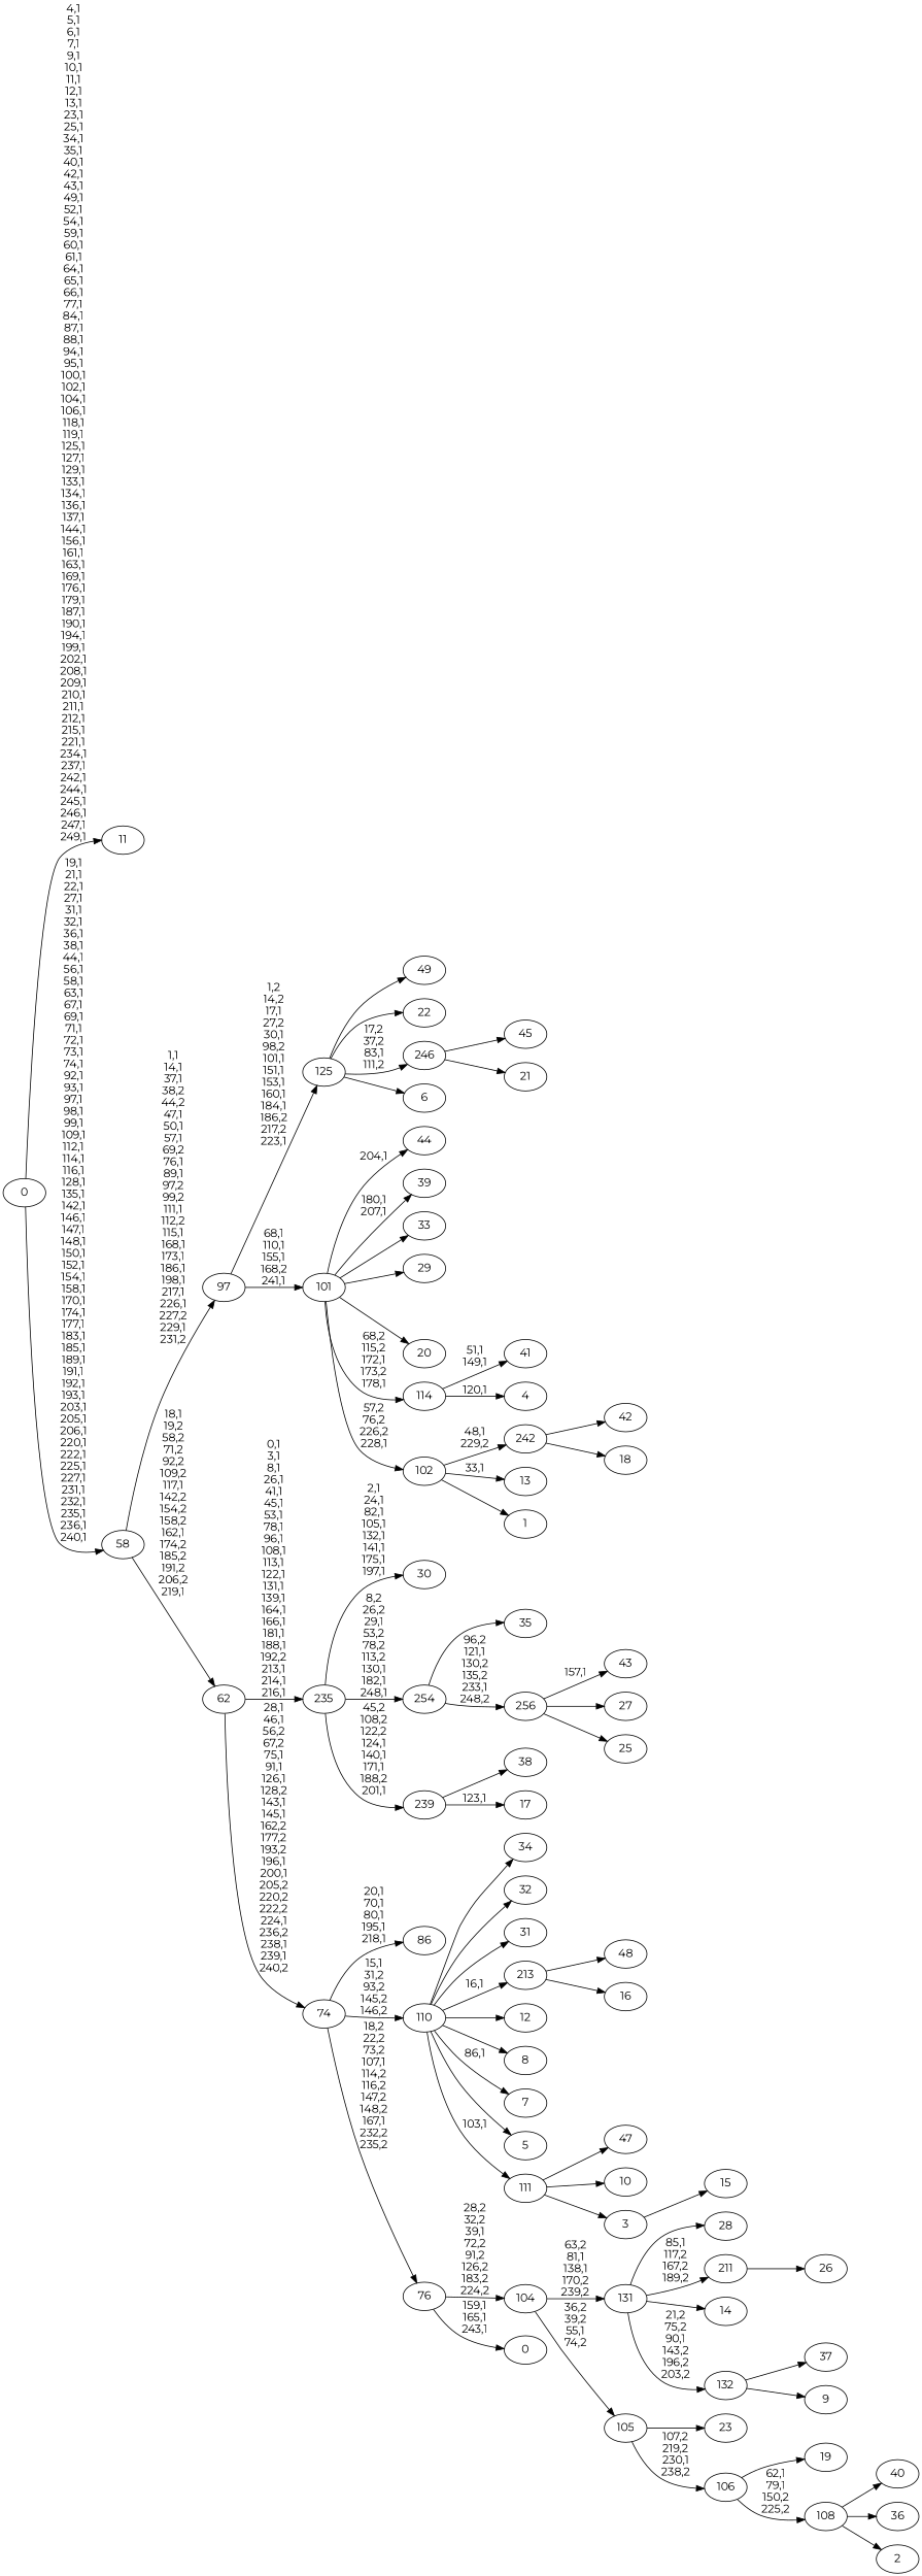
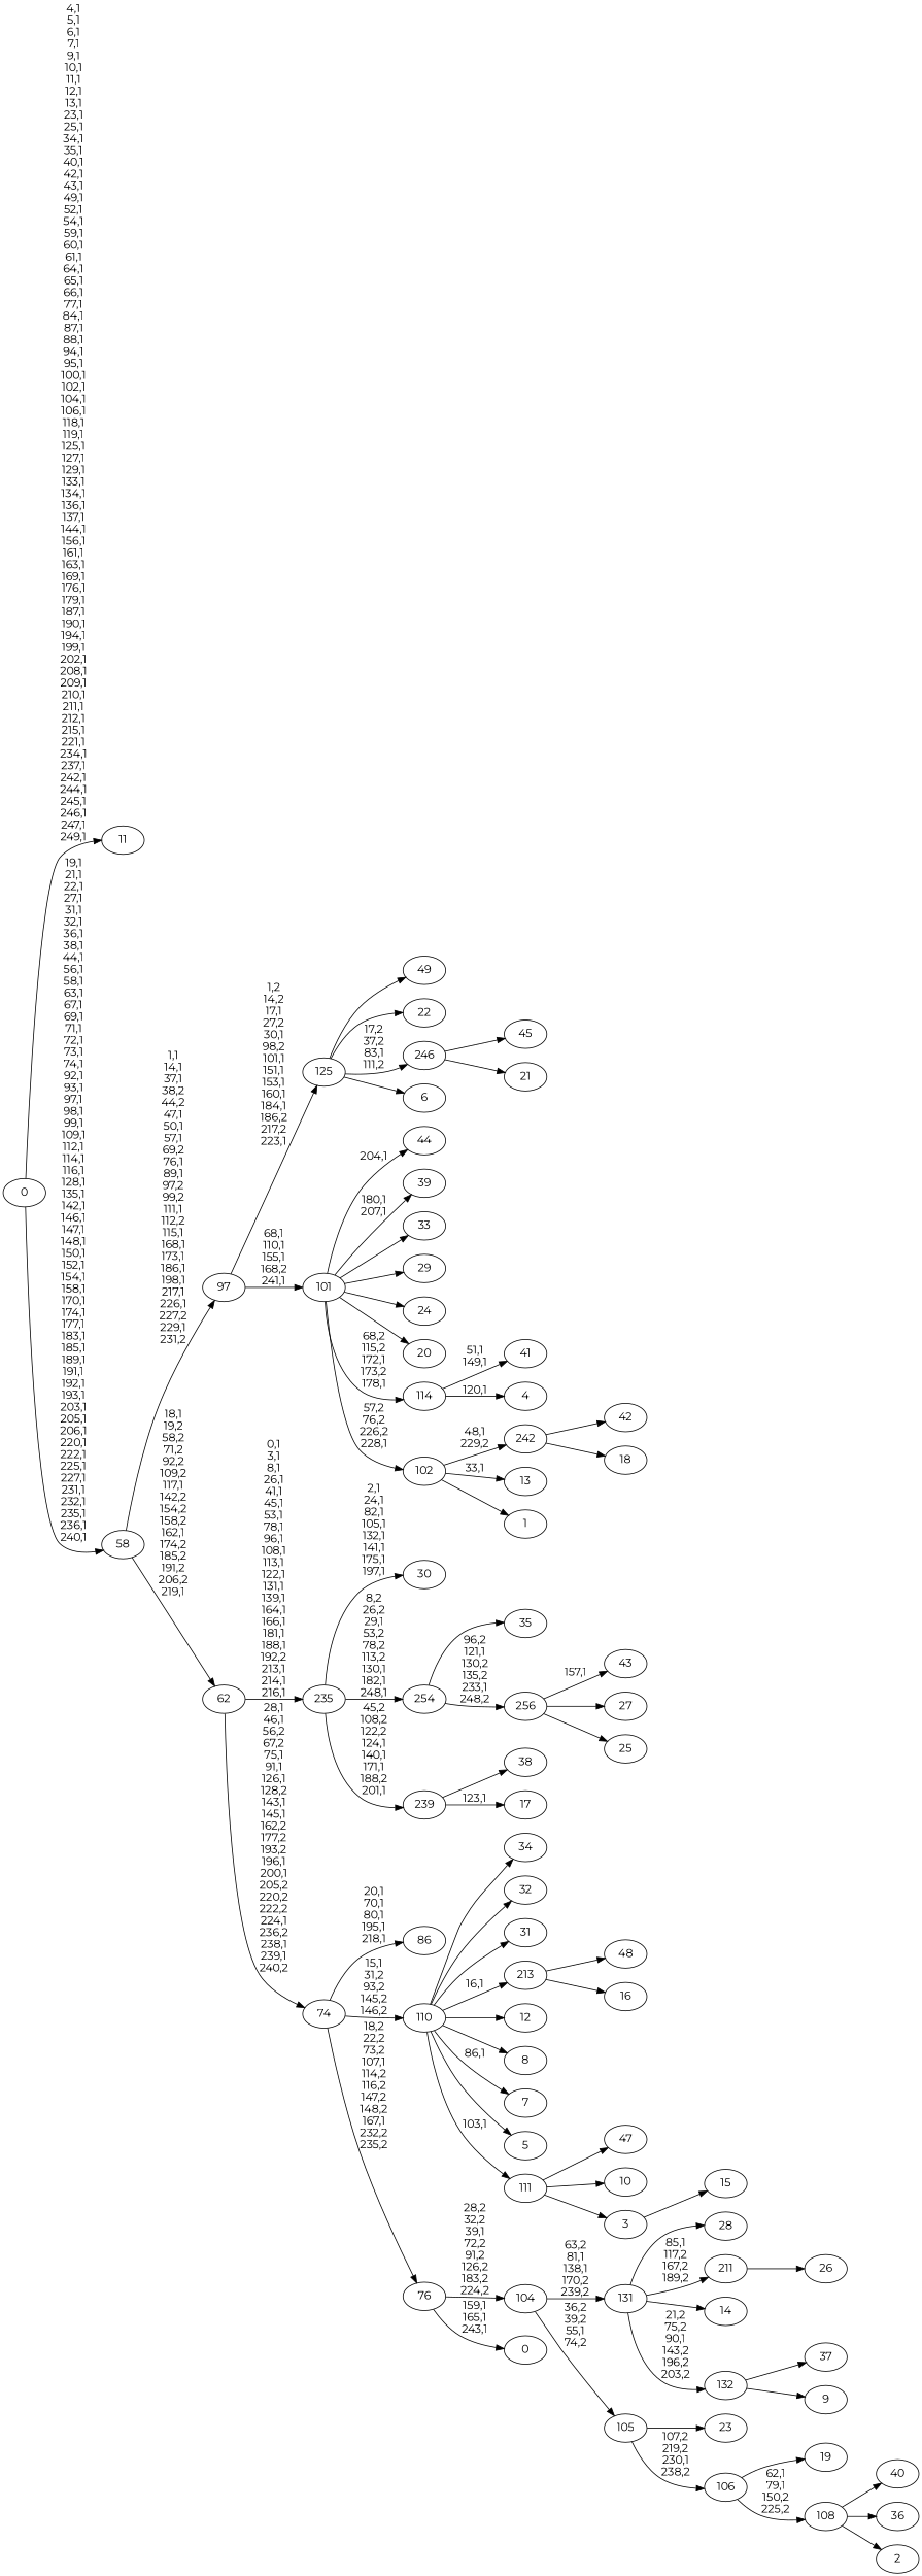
  digraph {
    fontname=Montserrat
    rankdir=LR
    node [fontname=Montserrat]
    edge [fontname=Montserrat]
    n1 [label=49]
    n2 [label=48]
    n3 [label=47]
    n4 [label=86]
    n5 [label=45]
    n6 [label=44]
    n7 [label=43]
    n8 [label=42]
    n9 [label=41]
    n10 [label=40]
    n11 [label=39]
    n12 [label=38]
    n13 [label=37]
    n14 [label=36]
    n15 [label=35]
    n16 [label=34]
    n17 [label=33]
    n18 [label=32]
    n19 [label=31]
    n20 [label=30]
    n21 [label=29]
    n22 [label=28]
    n23 [label=27]
    n24 [label=26]
    n25 [label=25]
    256
    254
+   n28 [label=24]
    n29 [label=23]
    n30 [label=22]
    n31 [label=21]
    246
    n33 [label=20]
    n34 [label=19]
    n35 [label=18]
    242
    n37 [label=17]
    239
    235
    n40 [label=16]
    213
    n42 [label=15]
    211
    n44 [label=14]
    n45 [label=13]
    n46 [label=12]
    n47 [label=11]
    n48 [label=10]
    n49 [label=9]
    132
    131
    n52 [label=8]
    n53 [label=7]
    n54 [label=6]
    125
    n56 [label=5]
    n57 [label=4]
    114
    n59 [label=3]
    111
    110
    n62 [label=2]
    108
    106
    105
    104
    n67 [label=1]
    102
    101
    97
    n71 [label=0]
    76
    74
    62
    58
    0
    256 -> n7 [label="157,1"]
    256 -> n23
    256 -> n25
    254 -> n15
    254 -> 256 [label="96,2\n121,1\n130,2\n135,2\n233,1\n248,2"]
    246 -> n5
    246 -> n31
    242 -> n8
    242 -> n35
    239 -> n12
    239 -> n37 [label="123,1"]
    235 -> n20 [label="2,1\n24,1\n82,1\n105,1\n132,1\n141,1\n175,1\n197,1"]
    235 -> 254 [label="8,2\n26,2\n29,1\n53,2\n78,2\n113,2\n130,1\n182,1\n248,1"]
    235 -> 239 [label="45,2\n108,2\n122,2\n124,1\n140,1\n171,1\n188,2\n201,1"]
    213 -> n2
    213 -> n40
    211 -> n24
    132 -> n13
    132 -> n49
    131 -> n22
    131 -> 211 [label="85,1\n117,2\n167,2\n189,2"]
    131 -> n44
    131 -> 132 [label="21,2\n75,2\n90,1\n143,2\n196,2\n203,2"]
    125 -> n1
    125 -> n30
    125 -> 246 [label="17,2\n37,2\n83,1\n111,2"]
    125 -> n54
    114 -> n9 [label="51,1\n149,1"]
    114 -> n57 [label="120,1"]
    n59 -> n42
    111 -> n3
    111 -> n48
    111 -> n59
    110 -> n16
    110 -> n18
    110 -> n19
    110 -> 213 [label="16,1"]
    110 -> n46
    110 -> n52
    110 -> n53 [label="86,1"]
    110 -> n56
    110 -> 111 [label="103,1"]
    108 -> n10
    108 -> n14
    108 -> n62
    106 -> n34
    106 -> 108 [label="62,1\n79,1\n150,2\n225,2"]
    105 -> n29
    105 -> 106 [label="107,2\n219,2\n230,1\n238,2"]
    104 -> 131 [label="63,2\n81,1\n138,1\n170,2\n239,2"]
    104 -> 105 [label="36,2\n39,2\n55,1\n74,2"]
    102 -> 242 [label="48,1\n229,2"]
    102 -> n45 [label="33,1"]
    102 -> n67
    101 -> n6 [label="204,1"]
    101 -> n11 [label="180,1\n207,1"]
    101 -> n17
    101 -> n21
+   101 -> n28
    101 -> n33
    101 -> 114 [label="68,2\n115,2\n172,1\n173,2\n178,1"]
    101 -> 102 [label="57,2\n76,2\n226,2\n228,1"]
    97 -> 125 [label="1,2\n14,2\n17,1\n27,2\n30,1\n98,2\n101,1\n151,1\n153,1\n160,1\n184,1\n186,2\n217,2\n223,1"]
    97 -> 101 [label="68,1\n110,1\n155,1\n168,2\n241,1"]
    76 -> 104 [label="28,2\n32,2\n39,1\n72,2\n91,2\n126,2\n183,2\n224,2"]
    76 -> n71 [label="159,1\n165,1\n243,1"]
    74 -> n4 [label="20,1\n70,1\n80,1\n195,1\n218,1"]
    74 -> 110 [label="15,1\n31,2\n93,2\n145,2\n146,2"]
    74 -> 76 [label="18,2\n22,2\n73,2\n107,1\n114,2\n116,2\n147,2\n148,2\n167,1\n232,2\n235,2"]
    62 -> 235 [label="0,1\n3,1\n8,1\n26,1\n41,1\n45,1\n53,1\n78,1\n96,1\n108,1\n113,1\n122,1\n131,1\n139,1\n164,1\n166,1\n181,1\n188,1\n192,2\n213,1\n214,1\n216,1"]
    62 -> 74 [label="28,1\n46,1\n56,2\n67,2\n75,1\n91,1\n126,1\n128,2\n143,1\n145,1\n162,2\n177,2\n193,2\n196,1\n200,1\n205,2\n220,2\n222,2\n224,1\n236,2\n238,1\n239,1\n240,2"]
    58 -> 97 [label="1,1\n14,1\n37,1\n38,2\n44,2\n47,1\n50,1\n57,1\n69,2\n76,1\n89,1\n97,2\n99,2\n111,1\n112,2\n115,1\n168,1\n173,1\n186,1\n198,1\n217,1\n226,1\n227,2\n229,1\n231,2"]
    58 -> 62 [label="18,1\n19,2\n58,2\n71,2\n92,2\n109,2\n117,1\n142,2\n154,2\n158,2\n162,1\n174,2\n185,2\n191,2\n206,2\n219,1"]
    0 -> n47 [label="4,1\n5,1\n6,1\n7,1\n9,1\n10,1\n11,1\n12,1\n13,1\n23,1\n25,1\n34,1\n35,1\n40,1\n42,1\n43,1\n49,1\n52,1\n54,1\n59,1\n60,1\n61,1\n64,1\n65,1\n66,1\n77,1\n84,1\n87,1\n88,1\n94,1\n95,1\n100,1\n102,1\n104,1\n106,1\n118,1\n119,1\n125,1\n127,1\n129,1\n133,1\n134,1\n136,1\n137,1\n144,1\n156,1\n161,1\n163,1\n169,1\n176,1\n179,1\n187,1\n190,1\n194,1\n199,1\n202,1\n208,1\n209,1\n210,1\n211,1\n212,1\n215,1\n221,1\n234,1\n237,1\n242,1\n244,1\n245,1\n246,1\n247,1\n249,1"]
    0 -> 58 [label="19,1\n21,1\n22,1\n27,1\n31,1\n32,1\n36,1\n38,1\n44,1\n56,1\n58,1\n63,1\n67,1\n69,1\n71,1\n72,1\n73,1\n74,1\n92,1\n93,1\n97,1\n98,1\n99,1\n109,1\n112,1\n114,1\n116,1\n128,1\n135,1\n142,1\n146,1\n147,1\n148,1\n150,1\n152,1\n154,1\n158,1\n170,1\n174,1\n177,1\n183,1\n185,1\n189,1\n191,1\n192,1\n193,1\n203,1\n205,1\n206,1\n220,1\n222,1\n225,1\n227,1\n231,1\n232,1\n235,1\n236,1\n240,1"]
  }
